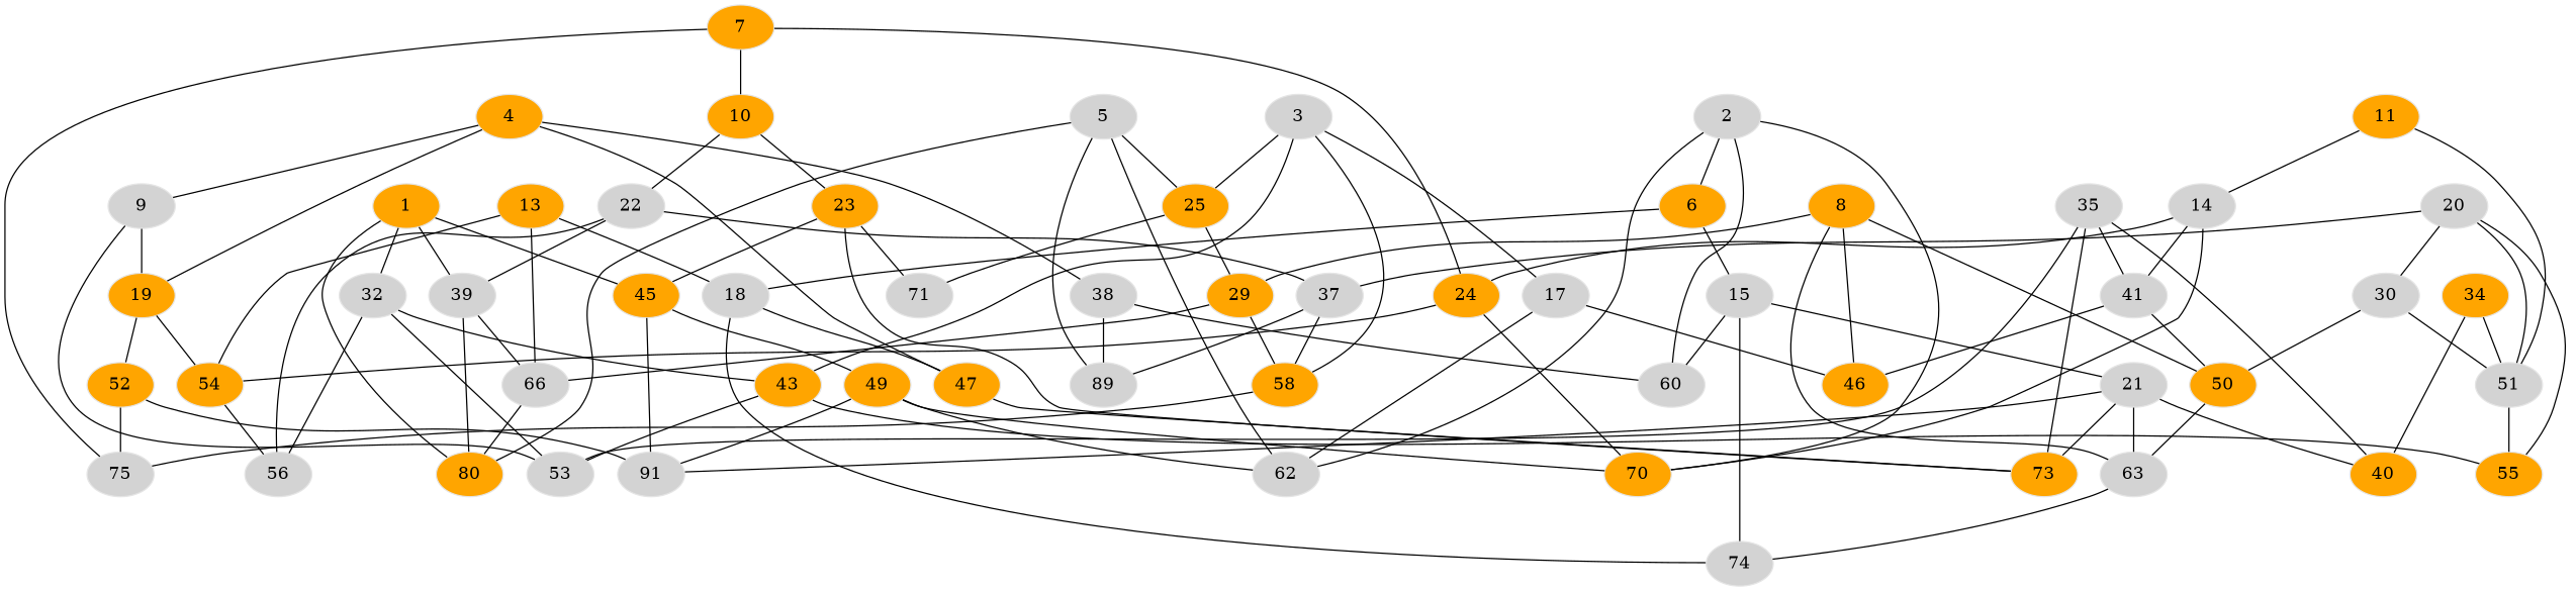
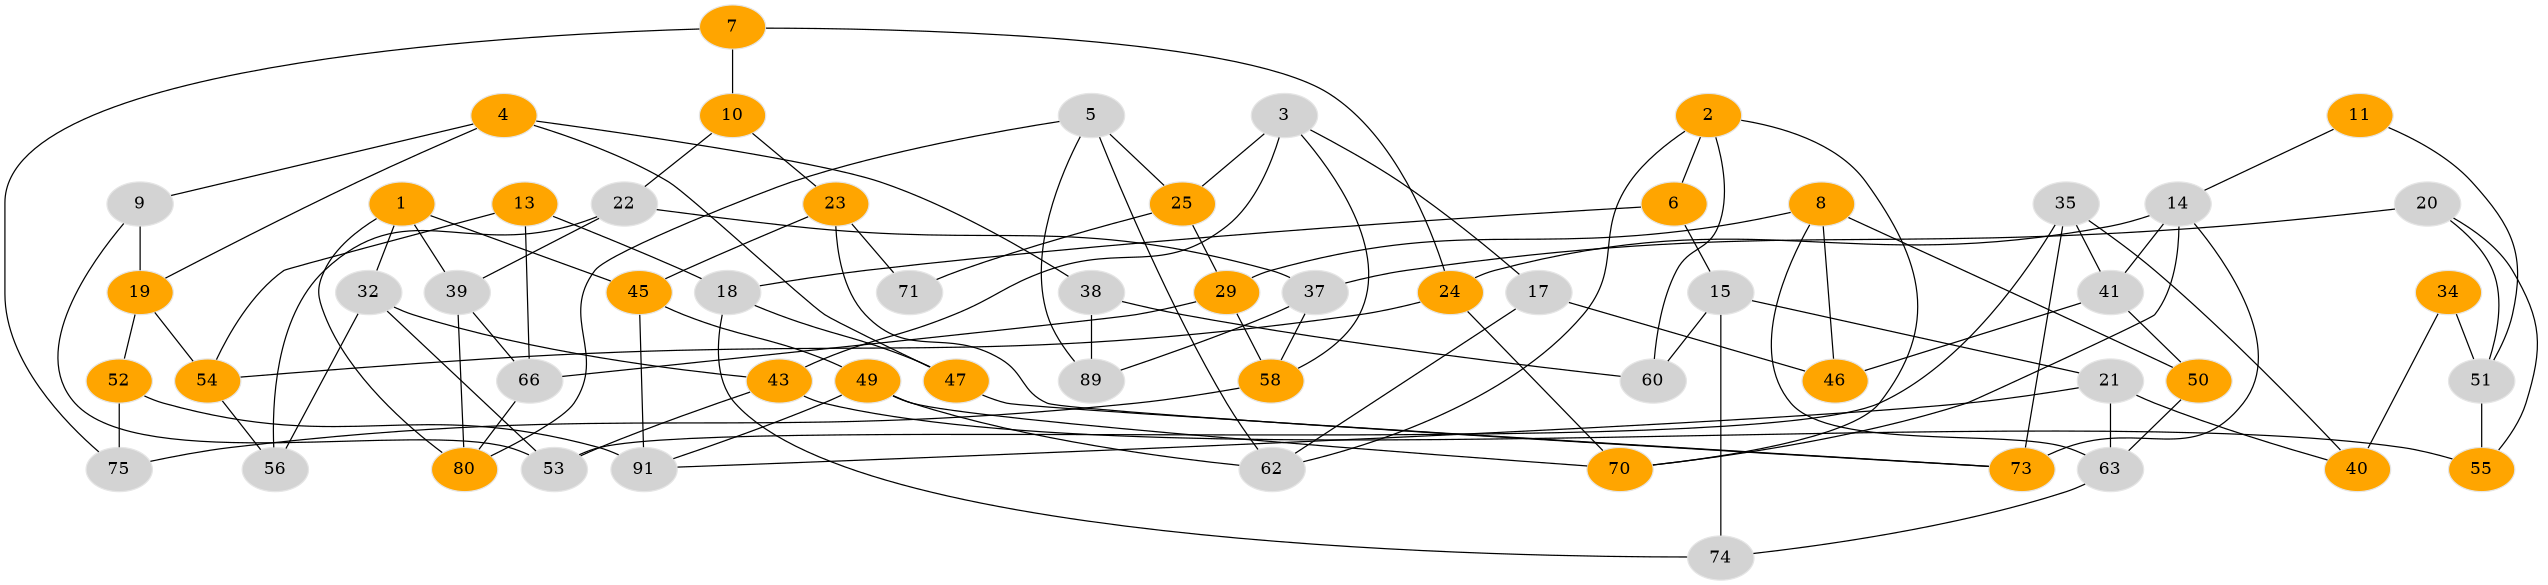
  graph {
    node [color=gray90 fillcolor=lightgrey style=filled]
    1 [fillcolor=orange super="+88"]
    32 [super="+87"]
    39 [super="+48"]
    45 [fillcolor=orange super="+86"]
    80 [fillcolor=orange super="+85"]
    43 [fillcolor=orange super="+82"]
    53 [super="+59"]
    56
    66 [super="+94"]
    91 [super="+98"]
    49 [fillcolor=orange super="+65"]
-   2 [super="+28"]
+   2 [fillcolor=orange super="+28"]
    6 [fillcolor=orange]
    60
    62 [super="+69"]
    70 [fillcolor=orange super="+78"]
    15 [super="+16"]
    18 [super="+33"]
    3 [super="+72"]
    17
    25 [fillcolor=orange super="+84"]
    58 [fillcolor=orange super="+100"]
    46 [fillcolor=orange]
    29 [fillcolor=orange super="+61"]
    71
    55 [fillcolor=orange]
    75
    4 [fillcolor=orange super="+12"]
    9
    19 [fillcolor=orange super="+90"]
    38 [super="+77"]
    47 [fillcolor=orange]
    54 [fillcolor=orange super="+57"]
    52 [fillcolor=orange]
    89
    73 [fillcolor=orange super="+83"]
    5 [super="+93"]
    21 [super="+27"]
    74
    7 [fillcolor=orange super="+42"]
    10 [fillcolor=orange super="+26"]
    24 [fillcolor=orange super="+31"]
    22 [super="+67"]
    23 [fillcolor=orange super="+95"]
    8 [fillcolor=orange super="+36"]
    50 [fillcolor=orange super="+68"]
    63 [super="+99"]
    37 [super="+92"]
    14 [super="+97"]
    41 [super="+81"]
    11 [fillcolor=orange]
    51 [super="+64"]
    13 [fillcolor=orange]
    40 [fillcolor=orange super="+76"]
    20 [super="+44"]
-   30
    34 [fillcolor=orange super="+79"]
    35 [super="+96"]
    1 -- 32
    1 -- 39
    1 -- 45
    1 -- 80
    32 -- 43
    32 -- 53
    32 -- 56
    39 -- 80
    39 -- 66
    45 -- 91
    45 -- 49
    43 -- 53
    43 -- 55
    66 -- 80
    49 -- 91
    49 -- 62
    49 -- 70
    2 -- 6
    2 -- 60
    2 -- 62
    2 -- 70
    6 -- 15
    6 -- 18
    15 -- 60
    15 -- 21
    15 -- 74
    18 -- 47
    18 -- 74
    3 -- 43
    3 -- 17
    3 -- 25
    3 -- 58
    17 -- 62
    17 -- 46
    25 -- 29
    25 -- 71
    58 -- 75
    29 -- 66
    29 -- 58
    4 -- 9
    4 -- 19
    4 -- 38
    4 -- 47
    9 -- 53
    9 -- 19
    19 -- 54
    19 -- 52
    38 -- 60
    38 -- 89
    47 -- 73
    54 -- 56
    52 -- 91
    52 -- 75
    5 -- 80
    5 -- 62
    5 -- 25
    5 -- 89
    21 -- 91
    21 -- 63
    21 -- 40
    7 -- 75
    7 -- 10 [weight=2]
    7 -- 24
    10 -- 22
    10 -- 23
    24 -- 70
    24 -- 54
    22 -- 39
    22 -- 56
    22 -- 37
    23 -- 45
    23 -- 71
    23 -- 73
    8 -- 46
    8 -- 29
    8 -- 50
    8 -- 63
    50 -- 63
    63 -- 74
    37 -- 58
    37 -- 89
    14 -- 70
-   21 -- 73
+   14 -- 73
    14 -- 24
    14 -- 41
    41 -- 46
    41 -- 50
    11 -- 14
    11 -- 51
    51 -- 55
    13 -- 66
    13 -- 18
    13 -- 54
    20 -- 55
    20 -- 37
    20 -- 51
-   20 -- 30
-   30 -- 50
-   30 -- 51
    34 -- 51
    34 -- 40 [weight=2]
    35 -- 53
    35 -- 73
    35 -- 41
    35 -- 40
  }
